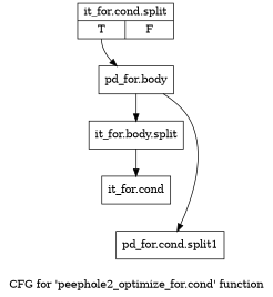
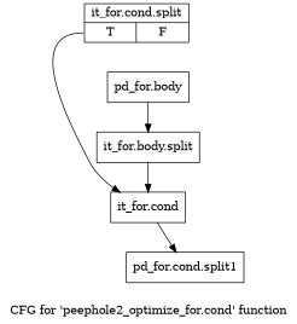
  digraph {
    label="CFG for 'peephole2_optimize_for.cond' function"
    node [shape=record]
    n1 [label="{it_for.cond}"]
    n2 [label="{pd_for.cond.split1}"]
    n3 [label="{it_for.cond.split|{<s0>T|<s1>F}}"]
    n4 [label="{pd_for.body}"]
    n5 [label="{it_for.body.split}"]
-   n4 -> n2
-   n3 -> n4 [tailport=s0]
+   n1 -> n2
+   n3 -> n1 [tailport=s0]
    n4 -> n5
    n5 -> n1
  }
